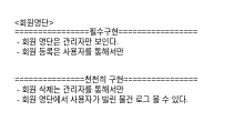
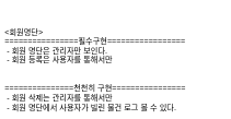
  <mxCell id="0" />
  <mxCell id="1" parent="0" />
- <mxCell id="2" value="&lt;회원명단&gt;&#10;================필수구현=================&#10; - 회원 명단은 관리자만 보인다.&#10; - 회원 등록은 사용자를 통해서만&#10;&#10;&#10;===============천천히 구현================&#10; - 회원 삭제는 관리자를 통해서만&#10; - 회원 명단에서 사용자가 빌린 물건 로그 볼 수 있다." style="text;whiteSpace=wrap;html=1;" vertex="1" parent="1"><mxGeometry x="20" y="20" width="310" height="140" as="geometry" /></mxCell>
+ <mxCell id="2" value="&lt;회원명단&gt;&#10;================필수구현=================&#10; - 회원 명단은 관리자만 보인다.&#10; - 회원 등록은 사용자를 통해서만&#10;&#10;&#10;===============천천히 구현================&#10; - 회원 삭제는 관리자를 통해서만&#10; - 회원 명단에서 사용자가 빌린 물건 로그 볼 수 있다." style="text;whiteSpace=wrap;html=1;" vertex="1" parent="1"><mxGeometry x="5" y="35" width="310" height="140" as="geometry" /></mxCell>
